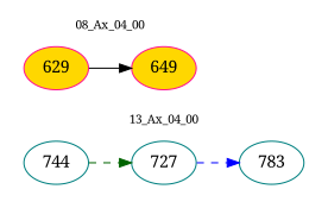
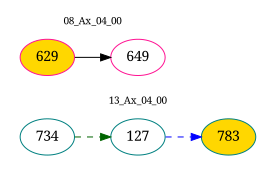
  digraph {
    fontname="Noto Serif"
    rankdir=LR
    node [color=teal fillcolor=gold fontname="Noto Serif" style=filled]
    edge [fontname="Noto Serif" style=dashed]
-   n1 [fillcolor=white label=744]
-   n2 [fillcolor=white label=727]
-   n3 [fillcolor=white label=783]
+   n1 [fillcolor=white label=734]
+   n2 [fillcolor=white label=127]
+   n3 [label=783]
    n4 [color=deeppink label=629]
-   n5 [color=deeppink label=649]
+   n5 [color=deeppink fillcolor=white label=649]
    subgraph cluster_1 {
      color=white
      fontsize=10
      label="13_Ax_04_00"
      n1
      n2
      n3
    }
    subgraph cluster_2 {
      color=white
      fontsize=10
      label="08_Ax_04_00"
      n4
      n5
    }
    n1 -> n2 [color=darkgreen]
    n2 -> n3 [color=blue]
    n4 -> n5 [color=black style=solid]
  }
